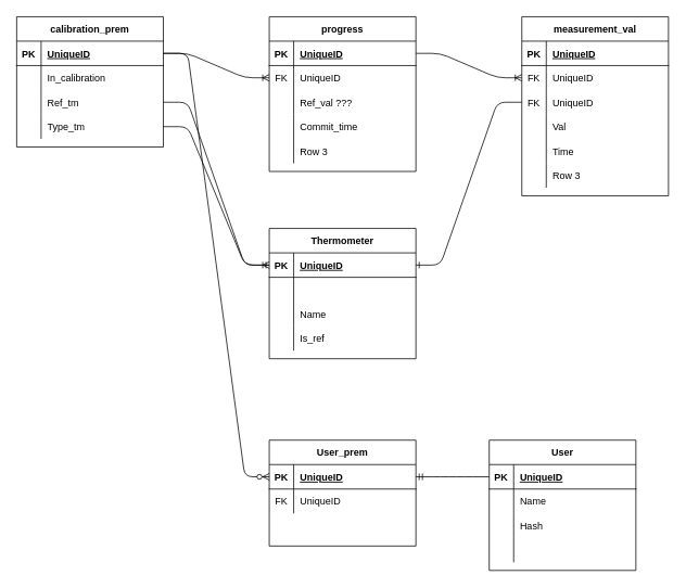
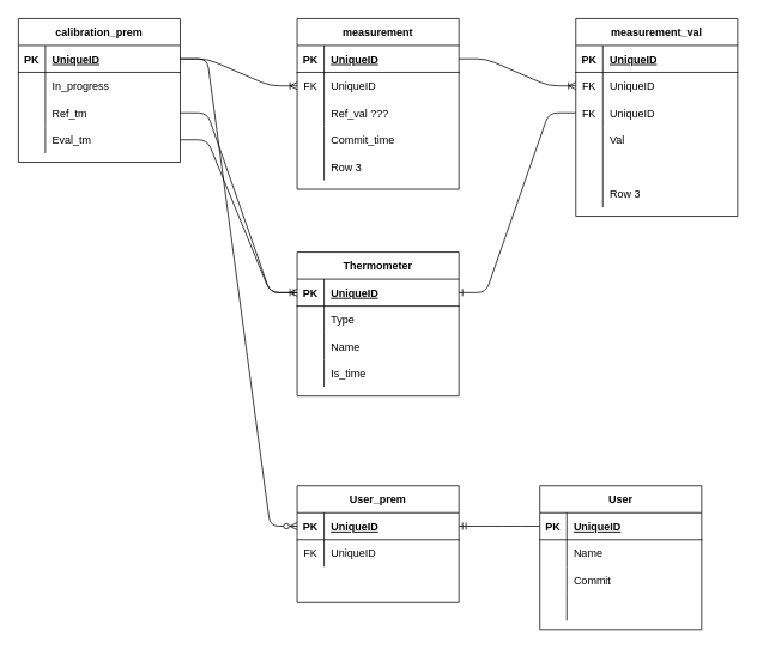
  <mxCell id="0" />
  <mxCell id="1" parent="0" />
- <mxCell id="2" value="progress" style="shape=table;startSize=30;container=1;collapsible=1;childLayout=tableLayout;fixedRows=1;rowLines=0;fontStyle=1;align=center;resizeLast=1;" vertex="1" parent="1"><mxGeometry x="330" y="20" width="180" height="190" as="geometry" /></mxCell>
+ <mxCell id="2" value="measurement" style="shape=table;startSize=30;container=1;collapsible=1;childLayout=tableLayout;fixedRows=1;rowLines=0;fontStyle=1;align=center;resizeLast=1;" vertex="1" parent="1"><mxGeometry x="330" y="20" width="180" height="190" as="geometry" /></mxCell>
  <mxCell id="3" value="" style="shape=partialRectangle;collapsible=0;dropTarget=0;pointerEvents=0;fillColor=none;top=0;left=0;bottom=1;right=0;points=[[0,0.5],[1,0.5]];portConstraint=eastwest;" vertex="1" parent="2"><mxGeometry y="30" width="180" height="30" as="geometry" /></mxCell>
  <mxCell id="4" value="PK" style="shape=partialRectangle;connectable=0;fillColor=none;top=0;left=0;bottom=0;right=0;fontStyle=1;overflow=hidden;" vertex="1" parent="3"><mxGeometry width="30" height="30" as="geometry" /></mxCell>
  <mxCell id="5" value="UniqueID" style="shape=partialRectangle;connectable=0;fillColor=none;top=0;left=0;bottom=0;right=0;align=left;spacingLeft=6;fontStyle=5;overflow=hidden;" vertex="1" parent="3"><mxGeometry x="30" width="150" height="30" as="geometry" /></mxCell>
  <mxCell id="6" value="" style="shape=partialRectangle;collapsible=0;dropTarget=0;pointerEvents=0;fillColor=none;top=0;left=0;bottom=0;right=0;points=[[0,0.5],[1,0.5]];portConstraint=eastwest;" vertex="1" parent="2"><mxGeometry y="60" width="180" height="30" as="geometry" /></mxCell>
  <mxCell id="7" value="FK" style="shape=partialRectangle;connectable=0;fillColor=none;top=0;left=0;bottom=0;right=0;fontStyle=0;overflow=hidden;" vertex="1" parent="6"><mxGeometry width="30" height="30" as="geometry" /></mxCell>
  <mxCell id="8" value="UniqueID" style="shape=partialRectangle;connectable=0;fillColor=none;top=0;left=0;bottom=0;right=0;align=left;spacingLeft=6;fontStyle=0;overflow=hidden;" vertex="1" parent="6"><mxGeometry x="30" width="150" height="30" as="geometry" /></mxCell>
  <mxCell id="9" value="" style="shape=partialRectangle;collapsible=0;dropTarget=0;pointerEvents=0;fillColor=none;top=0;left=0;bottom=0;right=0;points=[[0,0.5],[1,0.5]];portConstraint=eastwest;" vertex="1" parent="2"><mxGeometry y="90" width="180" height="30" as="geometry" /></mxCell>
  <mxCell id="10" value="" style="shape=partialRectangle;connectable=0;fillColor=none;top=0;left=0;bottom=0;right=0;editable=1;overflow=hidden;" vertex="1" parent="9"><mxGeometry width="30" height="30" as="geometry" /></mxCell>
  <mxCell id="11" value="Ref_val ???" style="shape=partialRectangle;connectable=0;fillColor=none;top=0;left=0;bottom=0;right=0;align=left;spacingLeft=6;overflow=hidden;" vertex="1" parent="9"><mxGeometry x="30" width="150" height="30" as="geometry" /></mxCell>
  <mxCell id="12" value="" style="shape=partialRectangle;collapsible=0;dropTarget=0;pointerEvents=0;fillColor=none;top=0;left=0;bottom=0;right=0;points=[[0,0.5],[1,0.5]];portConstraint=eastwest;" vertex="1" parent="2"><mxGeometry y="120" width="180" height="30" as="geometry" /></mxCell>
  <mxCell id="13" value="" style="shape=partialRectangle;connectable=0;fillColor=none;top=0;left=0;bottom=0;right=0;editable=1;overflow=hidden;" vertex="1" parent="12"><mxGeometry width="30" height="30" as="geometry" /></mxCell>
  <mxCell id="14" value="Commit_time" style="shape=partialRectangle;connectable=0;fillColor=none;top=0;left=0;bottom=0;right=0;align=left;spacingLeft=6;overflow=hidden;" vertex="1" parent="12"><mxGeometry x="30" width="150" height="30" as="geometry" /></mxCell>
  <mxCell id="15" value="" style="shape=partialRectangle;collapsible=0;dropTarget=0;pointerEvents=0;fillColor=none;top=0;left=0;bottom=0;right=0;points=[[0,0.5],[1,0.5]];portConstraint=eastwest;" vertex="1" parent="2"><mxGeometry y="150" width="180" height="30" as="geometry" /></mxCell>
  <mxCell id="16" value="" style="shape=partialRectangle;connectable=0;fillColor=none;top=0;left=0;bottom=0;right=0;editable=1;overflow=hidden;" vertex="1" parent="15"><mxGeometry width="30" height="30" as="geometry" /></mxCell>
  <mxCell id="17" value="Row 3" style="shape=partialRectangle;connectable=0;fillColor=none;top=0;left=0;bottom=0;right=0;align=left;spacingLeft=6;overflow=hidden;" vertex="1" parent="15"><mxGeometry x="30" width="150" height="30" as="geometry" /></mxCell>
  <mxCell id="18" value="measurement_val" style="shape=table;startSize=30;container=1;collapsible=1;childLayout=tableLayout;fixedRows=1;rowLines=0;fontStyle=1;align=center;resizeLast=1;" vertex="1" parent="1"><mxGeometry x="640" y="20" width="180" height="220" as="geometry" /></mxCell>
  <mxCell id="19" value="" style="shape=partialRectangle;collapsible=0;dropTarget=0;pointerEvents=0;fillColor=none;top=0;left=0;bottom=1;right=0;points=[[0,0.5],[1,0.5]];portConstraint=eastwest;" vertex="1" parent="18"><mxGeometry y="30" width="180" height="30" as="geometry" /></mxCell>
  <mxCell id="20" value="PK" style="shape=partialRectangle;connectable=0;fillColor=none;top=0;left=0;bottom=0;right=0;fontStyle=1;overflow=hidden;" vertex="1" parent="19"><mxGeometry width="30" height="30" as="geometry" /></mxCell>
  <mxCell id="21" value="UniqueID" style="shape=partialRectangle;connectable=0;fillColor=none;top=0;left=0;bottom=0;right=0;align=left;spacingLeft=6;fontStyle=5;overflow=hidden;" vertex="1" parent="19"><mxGeometry x="30" width="150" height="30" as="geometry" /></mxCell>
  <mxCell id="22" value="" style="shape=partialRectangle;collapsible=0;dropTarget=0;pointerEvents=0;fillColor=none;top=0;left=0;bottom=0;right=0;points=[[0,0.5],[1,0.5]];portConstraint=eastwest;" vertex="1" parent="18"><mxGeometry y="60" width="180" height="30" as="geometry" /></mxCell>
  <mxCell id="23" value="FK" style="shape=partialRectangle;connectable=0;fillColor=none;top=0;left=0;bottom=0;right=0;fontStyle=0;overflow=hidden;" vertex="1" parent="22"><mxGeometry width="30" height="30" as="geometry" /></mxCell>
  <mxCell id="24" value="UniqueID" style="shape=partialRectangle;connectable=0;fillColor=none;top=0;left=0;bottom=0;right=0;align=left;spacingLeft=6;fontStyle=0;overflow=hidden;" vertex="1" parent="22"><mxGeometry x="30" width="150" height="30" as="geometry" /></mxCell>
  <mxCell id="25" value="" style="shape=partialRectangle;collapsible=0;dropTarget=0;pointerEvents=0;fillColor=none;top=0;left=0;bottom=0;right=0;points=[[0,0.5],[1,0.5]];portConstraint=eastwest;" vertex="1" parent="18"><mxGeometry y="90" width="180" height="30" as="geometry" /></mxCell>
  <mxCell id="26" value="FK" style="shape=partialRectangle;connectable=0;fillColor=none;top=0;left=0;bottom=0;right=0;fontStyle=0;overflow=hidden;" vertex="1" parent="25"><mxGeometry width="30" height="30" as="geometry" /></mxCell>
  <mxCell id="27" value="UniqueID" style="shape=partialRectangle;connectable=0;fillColor=none;top=0;left=0;bottom=0;right=0;align=left;spacingLeft=6;fontStyle=0;overflow=hidden;" vertex="1" parent="25"><mxGeometry x="30" width="150" height="30" as="geometry" /></mxCell>
  <mxCell id="28" value="" style="shape=partialRectangle;collapsible=0;dropTarget=0;pointerEvents=0;fillColor=none;top=0;left=0;bottom=0;right=0;points=[[0,0.5],[1,0.5]];portConstraint=eastwest;" vertex="1" parent="18"><mxGeometry y="120" width="180" height="30" as="geometry" /></mxCell>
  <mxCell id="29" value="" style="shape=partialRectangle;connectable=0;fillColor=none;top=0;left=0;bottom=0;right=0;editable=1;overflow=hidden;" vertex="1" parent="28"><mxGeometry width="30" height="30" as="geometry" /></mxCell>
  <mxCell id="30" value="Val" style="shape=partialRectangle;connectable=0;fillColor=none;top=0;left=0;bottom=0;right=0;align=left;spacingLeft=6;overflow=hidden;" vertex="1" parent="28"><mxGeometry x="30" width="150" height="30" as="geometry" /></mxCell>
  <mxCell id="31" value="" style="shape=partialRectangle;collapsible=0;dropTarget=0;pointerEvents=0;fillColor=none;top=0;left=0;bottom=0;right=0;points=[[0,0.5],[1,0.5]];portConstraint=eastwest;" vertex="1" parent="18"><mxGeometry y="150" width="180" height="30" as="geometry" /></mxCell>
  <mxCell id="32" value="" style="shape=partialRectangle;connectable=0;fillColor=none;top=0;left=0;bottom=0;right=0;editable=1;overflow=hidden;" vertex="1" parent="31"><mxGeometry width="30" height="30" as="geometry" /></mxCell>
- <mxCell id="33" value="Time" style="shape=partialRectangle;connectable=0;fillColor=none;top=0;left=0;bottom=0;right=0;align=left;spacingLeft=6;overflow=hidden;" vertex="1" parent="31"><mxGeometry x="30" width="150" height="30" as="geometry" /></mxCell>
  <mxCell id="34" value="" style="shape=partialRectangle;collapsible=0;dropTarget=0;pointerEvents=0;fillColor=none;top=0;left=0;bottom=0;right=0;points=[[0,0.5],[1,0.5]];portConstraint=eastwest;" vertex="1" parent="18"><mxGeometry y="180" width="180" height="30" as="geometry" /></mxCell>
  <mxCell id="35" value="" style="shape=partialRectangle;connectable=0;fillColor=none;top=0;left=0;bottom=0;right=0;editable=1;overflow=hidden;" vertex="1" parent="34"><mxGeometry width="30" height="30" as="geometry" /></mxCell>
  <mxCell id="36" value="Row 3" style="shape=partialRectangle;connectable=0;fillColor=none;top=0;left=0;bottom=0;right=0;align=left;spacingLeft=6;overflow=hidden;" vertex="1" parent="34"><mxGeometry x="30" width="150" height="30" as="geometry" /></mxCell>
  <mxCell id="37" value="Thermometer" style="shape=table;startSize=30;container=1;collapsible=1;childLayout=tableLayout;fixedRows=1;rowLines=0;fontStyle=1;align=center;resizeLast=1;" vertex="1" parent="1"><mxGeometry x="330" y="280" width="180" height="160" as="geometry" /></mxCell>
  <mxCell id="38" value="" style="shape=partialRectangle;collapsible=0;dropTarget=0;pointerEvents=0;fillColor=none;top=0;left=0;bottom=1;right=0;points=[[0,0.5],[1,0.5]];portConstraint=eastwest;" vertex="1" parent="37"><mxGeometry y="30" width="180" height="30" as="geometry" /></mxCell>
  <mxCell id="39" value="PK" style="shape=partialRectangle;connectable=0;fillColor=none;top=0;left=0;bottom=0;right=0;fontStyle=1;overflow=hidden;" vertex="1" parent="38"><mxGeometry width="30" height="30" as="geometry" /></mxCell>
  <mxCell id="40" value="UniqueID" style="shape=partialRectangle;connectable=0;fillColor=none;top=0;left=0;bottom=0;right=0;align=left;spacingLeft=6;fontStyle=5;overflow=hidden;" vertex="1" parent="38"><mxGeometry x="30" width="150" height="30" as="geometry" /></mxCell>
  <mxCell id="41" value="" style="shape=partialRectangle;collapsible=0;dropTarget=0;pointerEvents=0;fillColor=none;top=0;left=0;bottom=0;right=0;points=[[0,0.5],[1,0.5]];portConstraint=eastwest;" vertex="1" parent="37"><mxGeometry y="60" width="180" height="30" as="geometry" /></mxCell>
  <mxCell id="42" value="" style="shape=partialRectangle;connectable=0;fillColor=none;top=0;left=0;bottom=0;right=0;editable=1;overflow=hidden;" vertex="1" parent="41"><mxGeometry width="30" height="30" as="geometry" /></mxCell>
+ <mxCell id="43" value="Type" style="shape=partialRectangle;connectable=0;fillColor=none;top=0;left=0;bottom=0;right=0;align=left;spacingLeft=6;overflow=hidden;" vertex="1" parent="41"><mxGeometry x="30" width="150" height="30" as="geometry" /></mxCell>
  <mxCell id="44" value="" style="shape=partialRectangle;collapsible=0;dropTarget=0;pointerEvents=0;fillColor=none;top=0;left=0;bottom=0;right=0;points=[[0,0.5],[1,0.5]];portConstraint=eastwest;" vertex="1" parent="37"><mxGeometry y="90" width="180" height="30" as="geometry" /></mxCell>
  <mxCell id="45" value="" style="shape=partialRectangle;connectable=0;fillColor=none;top=0;left=0;bottom=0;right=0;editable=1;overflow=hidden;" vertex="1" parent="44"><mxGeometry width="30" height="30" as="geometry" /></mxCell>
  <mxCell id="46" value="Name" style="shape=partialRectangle;connectable=0;fillColor=none;top=0;left=0;bottom=0;right=0;align=left;spacingLeft=6;overflow=hidden;" vertex="1" parent="44"><mxGeometry x="30" width="150" height="30" as="geometry" /></mxCell>
  <mxCell id="47" value="" style="shape=partialRectangle;collapsible=0;dropTarget=0;pointerEvents=0;fillColor=none;top=0;left=0;bottom=0;right=0;points=[[0,0.5],[1,0.5]];portConstraint=eastwest;" vertex="1" parent="37"><mxGeometry y="120" width="180" height="30" as="geometry" /></mxCell>
  <mxCell id="48" value="" style="shape=partialRectangle;connectable=0;fillColor=none;top=0;left=0;bottom=0;right=0;editable=1;overflow=hidden;" vertex="1" parent="47"><mxGeometry width="30" height="30" as="geometry" /></mxCell>
- <mxCell id="49" value="Is_ref" style="shape=partialRectangle;connectable=0;fillColor=none;top=0;left=0;bottom=0;right=0;align=left;spacingLeft=6;overflow=hidden;" vertex="1" parent="47"><mxGeometry x="30" width="150" height="30" as="geometry" /></mxCell>
+ <mxCell id="49" value="Is_time" style="shape=partialRectangle;connectable=0;fillColor=none;top=0;left=0;bottom=0;right=0;align=left;spacingLeft=6;overflow=hidden;" vertex="1" parent="47"><mxGeometry x="30" width="150" height="30" as="geometry" /></mxCell>
  <mxCell id="50" value="User" style="shape=table;startSize=30;container=1;collapsible=1;childLayout=tableLayout;fixedRows=1;rowLines=0;fontStyle=1;align=center;resizeLast=1;" vertex="1" parent="1"><mxGeometry x="600" y="540" width="180" height="160" as="geometry" /></mxCell>
  <mxCell id="51" value="" style="shape=partialRectangle;collapsible=0;dropTarget=0;pointerEvents=0;fillColor=none;top=0;left=0;bottom=1;right=0;points=[[0,0.5],[1,0.5]];portConstraint=eastwest;" vertex="1" parent="50"><mxGeometry y="30" width="180" height="30" as="geometry" /></mxCell>
  <mxCell id="52" value="PK" style="shape=partialRectangle;connectable=0;fillColor=none;top=0;left=0;bottom=0;right=0;fontStyle=1;overflow=hidden;" vertex="1" parent="51"><mxGeometry width="30" height="30" as="geometry" /></mxCell>
  <mxCell id="53" value="UniqueID" style="shape=partialRectangle;connectable=0;fillColor=none;top=0;left=0;bottom=0;right=0;align=left;spacingLeft=6;fontStyle=5;overflow=hidden;" vertex="1" parent="51"><mxGeometry x="30" width="150" height="30" as="geometry" /></mxCell>
  <mxCell id="54" value="" style="shape=partialRectangle;collapsible=0;dropTarget=0;pointerEvents=0;fillColor=none;top=0;left=0;bottom=0;right=0;points=[[0,0.5],[1,0.5]];portConstraint=eastwest;" vertex="1" parent="50"><mxGeometry y="60" width="180" height="30" as="geometry" /></mxCell>
  <mxCell id="55" value="" style="shape=partialRectangle;connectable=0;fillColor=none;top=0;left=0;bottom=0;right=0;editable=1;overflow=hidden;" vertex="1" parent="54"><mxGeometry width="30" height="30" as="geometry" /></mxCell>
  <mxCell id="56" value="Name" style="shape=partialRectangle;connectable=0;fillColor=none;top=0;left=0;bottom=0;right=0;align=left;spacingLeft=6;overflow=hidden;" vertex="1" parent="54"><mxGeometry x="30" width="150" height="30" as="geometry" /></mxCell>
  <mxCell id="57" value="" style="shape=partialRectangle;collapsible=0;dropTarget=0;pointerEvents=0;fillColor=none;top=0;left=0;bottom=0;right=0;points=[[0,0.5],[1,0.5]];portConstraint=eastwest;" vertex="1" parent="50"><mxGeometry y="90" width="180" height="30" as="geometry" /></mxCell>
  <mxCell id="58" value="" style="shape=partialRectangle;connectable=0;fillColor=none;top=0;left=0;bottom=0;right=0;editable=1;overflow=hidden;" vertex="1" parent="57"><mxGeometry width="30" height="30" as="geometry" /></mxCell>
- <mxCell id="59" value="Hash" style="shape=partialRectangle;connectable=0;fillColor=none;top=0;left=0;bottom=0;right=0;align=left;spacingLeft=6;overflow=hidden;" vertex="1" parent="57"><mxGeometry x="30" width="150" height="30" as="geometry" /></mxCell>
+ <mxCell id="59" value="Commit" style="shape=partialRectangle;connectable=0;fillColor=none;top=0;left=0;bottom=0;right=0;align=left;spacingLeft=6;overflow=hidden;" vertex="1" parent="57"><mxGeometry x="30" width="150" height="30" as="geometry" /></mxCell>
  <mxCell id="60" value="" style="shape=partialRectangle;collapsible=0;dropTarget=0;pointerEvents=0;fillColor=none;top=0;left=0;bottom=0;right=0;points=[[0,0.5],[1,0.5]];portConstraint=eastwest;" vertex="1" parent="50"><mxGeometry y="120" width="180" height="30" as="geometry" /></mxCell>
  <mxCell id="61" value="" style="shape=partialRectangle;connectable=0;fillColor=none;top=0;left=0;bottom=0;right=0;editable=1;overflow=hidden;" vertex="1" parent="60"><mxGeometry width="30" height="30" as="geometry" /></mxCell>
  <mxCell id="62" value="" style="shape=partialRectangle;connectable=0;fillColor=none;top=0;left=0;bottom=0;right=0;align=left;spacingLeft=6;overflow=hidden;" vertex="1" parent="60"><mxGeometry x="30" width="150" height="30" as="geometry" /></mxCell>
  <mxCell id="63" value="calibration_prem" style="shape=table;startSize=30;container=1;collapsible=1;childLayout=tableLayout;fixedRows=1;rowLines=0;fontStyle=1;align=center;resizeLast=1;" vertex="1" parent="1"><mxGeometry x="20" y="20" width="180" height="160" as="geometry" /></mxCell>
  <mxCell id="64" value="" style="shape=partialRectangle;collapsible=0;dropTarget=0;pointerEvents=0;fillColor=none;top=0;left=0;bottom=1;right=0;points=[[0,0.5],[1,0.5]];portConstraint=eastwest;" vertex="1" parent="63"><mxGeometry y="30" width="180" height="30" as="geometry" /></mxCell>
  <mxCell id="65" value="PK" style="shape=partialRectangle;connectable=0;fillColor=none;top=0;left=0;bottom=0;right=0;fontStyle=1;overflow=hidden;" vertex="1" parent="64"><mxGeometry width="30" height="30" as="geometry" /></mxCell>
  <mxCell id="66" value="UniqueID" style="shape=partialRectangle;connectable=0;fillColor=none;top=0;left=0;bottom=0;right=0;align=left;spacingLeft=6;fontStyle=5;overflow=hidden;" vertex="1" parent="64"><mxGeometry x="30" width="150" height="30" as="geometry" /></mxCell>
  <mxCell id="67" value="" style="shape=partialRectangle;collapsible=0;dropTarget=0;pointerEvents=0;fillColor=none;top=0;left=0;bottom=0;right=0;points=[[0,0.5],[1,0.5]];portConstraint=eastwest;" vertex="1" parent="63"><mxGeometry y="60" width="180" height="30" as="geometry" /></mxCell>
  <mxCell id="68" value="" style="shape=partialRectangle;connectable=0;fillColor=none;top=0;left=0;bottom=0;right=0;editable=1;overflow=hidden;" vertex="1" parent="67"><mxGeometry width="30" height="30" as="geometry" /></mxCell>
- <mxCell id="69" value="In_calibration" style="shape=partialRectangle;connectable=0;fillColor=none;top=0;left=0;bottom=0;right=0;align=left;spacingLeft=6;overflow=hidden;" vertex="1" parent="67"><mxGeometry x="30" width="150" height="30" as="geometry" /></mxCell>
+ <mxCell id="69" value="In_progress" style="shape=partialRectangle;connectable=0;fillColor=none;top=0;left=0;bottom=0;right=0;align=left;spacingLeft=6;overflow=hidden;" vertex="1" parent="67"><mxGeometry x="30" width="150" height="30" as="geometry" /></mxCell>
  <mxCell id="70" value="" style="shape=partialRectangle;collapsible=0;dropTarget=0;pointerEvents=0;fillColor=none;top=0;left=0;bottom=0;right=0;points=[[0,0.5],[1,0.5]];portConstraint=eastwest;" vertex="1" parent="63"><mxGeometry y="90" width="180" height="30" as="geometry" /></mxCell>
  <mxCell id="71" value="" style="shape=partialRectangle;connectable=0;fillColor=none;top=0;left=0;bottom=0;right=0;editable=1;overflow=hidden;" vertex="1" parent="70"><mxGeometry width="30" height="30" as="geometry" /></mxCell>
  <mxCell id="72" value="Ref_tm" style="shape=partialRectangle;connectable=0;fillColor=none;top=0;left=0;bottom=0;right=0;align=left;spacingLeft=6;overflow=hidden;" vertex="1" parent="70"><mxGeometry x="30" width="150" height="30" as="geometry" /></mxCell>
  <mxCell id="73" value="" style="shape=partialRectangle;collapsible=0;dropTarget=0;pointerEvents=0;fillColor=none;top=0;left=0;bottom=0;right=0;points=[[0,0.5],[1,0.5]];portConstraint=eastwest;" vertex="1" parent="63"><mxGeometry y="120" width="180" height="30" as="geometry" /></mxCell>
  <mxCell id="74" value="" style="shape=partialRectangle;connectable=0;fillColor=none;top=0;left=0;bottom=0;right=0;editable=1;overflow=hidden;" vertex="1" parent="73"><mxGeometry width="30" height="30" as="geometry" /></mxCell>
- <mxCell id="75" value="Type_tm" style="shape=partialRectangle;connectable=0;fillColor=none;top=0;left=0;bottom=0;right=0;align=left;spacingLeft=6;overflow=hidden;" vertex="1" parent="73"><mxGeometry x="30" width="150" height="30" as="geometry" /></mxCell>
+ <mxCell id="75" value="Eval_tm" style="shape=partialRectangle;connectable=0;fillColor=none;top=0;left=0;bottom=0;right=0;align=left;spacingLeft=6;overflow=hidden;" vertex="1" parent="73"><mxGeometry x="30" width="150" height="30" as="geometry" /></mxCell>
  <mxCell id="76" value="User_prem" style="shape=table;startSize=30;container=1;collapsible=1;childLayout=tableLayout;fixedRows=1;rowLines=0;fontStyle=1;align=center;resizeLast=1;" vertex="1" parent="1"><mxGeometry x="330" y="540" width="180" height="130" as="geometry" /></mxCell>
  <mxCell id="77" value="" style="shape=partialRectangle;collapsible=0;dropTarget=0;pointerEvents=0;fillColor=none;top=0;left=0;bottom=1;right=0;points=[[0,0.5],[1,0.5]];portConstraint=eastwest;" vertex="1" parent="76"><mxGeometry y="30" width="180" height="30" as="geometry" /></mxCell>
  <mxCell id="78" value="PK" style="shape=partialRectangle;connectable=0;fillColor=none;top=0;left=0;bottom=0;right=0;fontStyle=1;overflow=hidden;" vertex="1" parent="77"><mxGeometry width="30" height="30" as="geometry" /></mxCell>
  <mxCell id="79" value="UniqueID" style="shape=partialRectangle;connectable=0;fillColor=none;top=0;left=0;bottom=0;right=0;align=left;spacingLeft=6;fontStyle=5;overflow=hidden;" vertex="1" parent="77"><mxGeometry x="30" width="150" height="30" as="geometry" /></mxCell>
  <mxCell id="80" value="" style="shape=partialRectangle;collapsible=0;dropTarget=0;pointerEvents=0;fillColor=none;top=0;left=0;bottom=0;right=0;points=[[0,0.5],[1,0.5]];portConstraint=eastwest;" vertex="1" parent="76"><mxGeometry y="60" width="180" height="30" as="geometry" /></mxCell>
  <mxCell id="81" value="FK" style="shape=partialRectangle;connectable=0;fillColor=none;top=0;left=0;bottom=0;right=0;fontStyle=0;overflow=hidden;" vertex="1" parent="80"><mxGeometry width="30" height="30" as="geometry" /></mxCell>
  <mxCell id="82" value="UniqueID" style="shape=partialRectangle;connectable=0;fillColor=none;top=0;left=0;bottom=0;right=0;align=left;spacingLeft=6;fontStyle=0;overflow=hidden;" vertex="1" parent="80"><mxGeometry x="30" width="150" height="30" as="geometry" /></mxCell>
  <mxCell id="83" value="" style="shape=partialRectangle;collapsible=0;dropTarget=0;pointerEvents=0;fillColor=none;top=0;left=0;bottom=0;right=0;points=[[0,0.5],[1,0.5]];portConstraint=eastwest;" vertex="1" parent="76"><mxGeometry y="90" width="180" height="30" as="geometry" /></mxCell>
  <mxCell id="84" value="" style="shape=partialRectangle;connectable=0;fillColor=none;top=0;left=0;bottom=0;right=0;editable=1;overflow=hidden;" vertex="1" parent="83"><mxGeometry width="30" height="30" as="geometry" /></mxCell>
  <mxCell id="85" value="" style="edgeStyle=entityRelationEdgeStyle;fontSize=12;html=1;endArrow=ERoneToMany;exitX=1;exitY=0.5;exitDx=0;exitDy=0;" edge="1" parent="1" source="3" target="22"><mxGeometry width="100" height="100" relative="1" as="geometry"><mxPoint x="520" y="240" as="sourcePoint" /><mxPoint x="620" y="140" as="targetPoint" /></mxGeometry></mxCell>
  <mxCell id="86" value="" style="edgeStyle=entityRelationEdgeStyle;fontSize=12;html=1;endArrow=ERoneToMany;entryX=0;entryY=0.5;entryDx=0;entryDy=0;exitX=1;exitY=0.5;exitDx=0;exitDy=0;" edge="1" parent="1" source="64" target="6"><mxGeometry width="100" height="100" relative="1" as="geometry"><mxPoint x="180" y="280" as="sourcePoint" /><mxPoint x="280" y="180" as="targetPoint" /></mxGeometry></mxCell>
  <mxCell id="87" value="" style="edgeStyle=entityRelationEdgeStyle;fontSize=12;html=1;endArrow=ERoneToMany;entryX=0;entryY=0.5;entryDx=0;entryDy=0;exitX=1;exitY=0.5;exitDx=0;exitDy=0;" edge="1" parent="1" source="73" target="38"><mxGeometry width="100" height="100" relative="1" as="geometry"><mxPoint x="140" y="430" as="sourcePoint" /><mxPoint x="240" y="330" as="targetPoint" /></mxGeometry></mxCell>
  <mxCell id="88" value="" style="edgeStyle=entityRelationEdgeStyle;fontSize=12;html=1;endArrow=ERone;endFill=1;entryX=0;entryY=0.5;entryDx=0;entryDy=0;exitX=1;exitY=0.5;exitDx=0;exitDy=0;" edge="1" parent="1" source="70" target="38"><mxGeometry width="100" height="100" relative="1" as="geometry"><mxPoint x="140" y="420" as="sourcePoint" /><mxPoint x="240" y="320" as="targetPoint" /></mxGeometry></mxCell>
  <mxCell id="89" value="" style="edgeStyle=entityRelationEdgeStyle;fontSize=12;html=1;endArrow=ERone;endFill=1;entryX=1;entryY=0.5;entryDx=0;entryDy=0;exitX=0;exitY=0.5;exitDx=0;exitDy=0;" edge="1" parent="1" source="25" target="38"><mxGeometry width="100" height="100" relative="1" as="geometry"><mxPoint x="600" y="450" as="sourcePoint" /><mxPoint x="700" y="350" as="targetPoint" /></mxGeometry></mxCell>
  <mxCell id="90" value="" style="edgeStyle=entityRelationEdgeStyle;fontSize=12;html=1;endArrow=ERzeroToMany;endFill=1;entryX=0;entryY=0.5;entryDx=0;entryDy=0;exitX=1;exitY=0.5;exitDx=0;exitDy=0;" edge="1" parent="1" source="64" target="77"><mxGeometry width="100" height="100" relative="1" as="geometry"><mxPoint x="190" y="-330" as="sourcePoint" /><mxPoint x="190" y="530" as="targetPoint" /></mxGeometry></mxCell>
  <mxCell id="91" value="" style="edgeStyle=entityRelationEdgeStyle;fontSize=12;html=1;endArrow=ERmandOne;exitX=0;exitY=0.5;exitDx=0;exitDy=0;" edge="1" parent="1" source="51" target="77"><mxGeometry width="100" height="100" relative="1" as="geometry"><mxPoint x="560" y="830" as="sourcePoint" /><mxPoint x="660" y="730" as="targetPoint" /></mxGeometry></mxCell>
